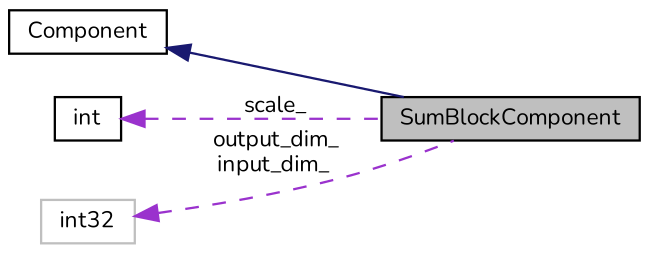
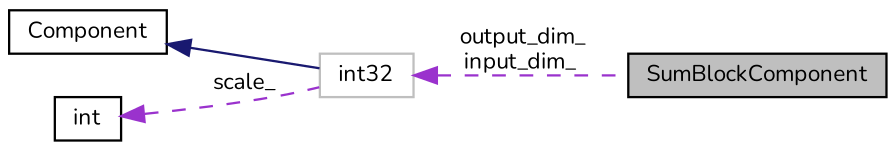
  digraph {
    fontname=Nunito
    rankdir=LR
    node [color=black fillcolor=white fontname=Nunito fontsize=10 shape=record style=filled]
    edge [color=darkorchid3 dir=back fontname=Nunito fontsize=10 labelfontname=Helvetica labelfontsize=10 style=dashed]
    n1 [fillcolor=grey75 fontcolor=black height=0.2 label=SumBlockComponent width=0.4]
    n2 [height=0.2 label=Component width=0.4]
    n3 [height=0.2 label=int width=0.4]
    n4 [color=grey75 height=0.2 label=int32 width=0.4]
-   n2 -> n1 [color=midnightblue style=solid]
-   n3 -> n1 [label=" scale_"]
+   n2 -> n4 [color=midnightblue style=solid]
+   n3 -> n4 [label=" scale_"]
    n4 -> n1 [label=" output_dim_\ninput_dim_"]
  }
